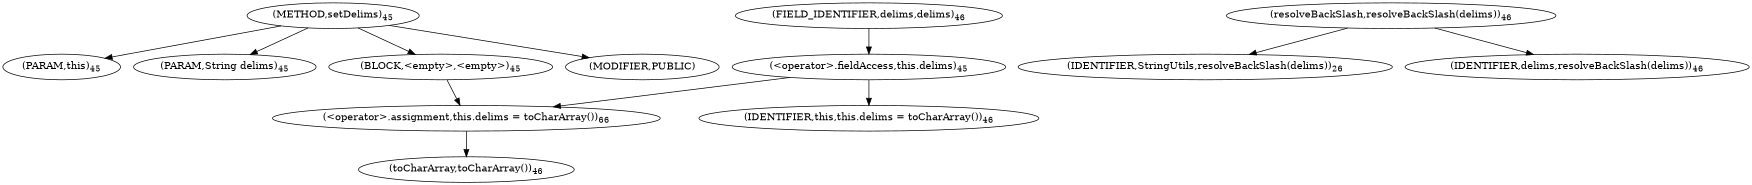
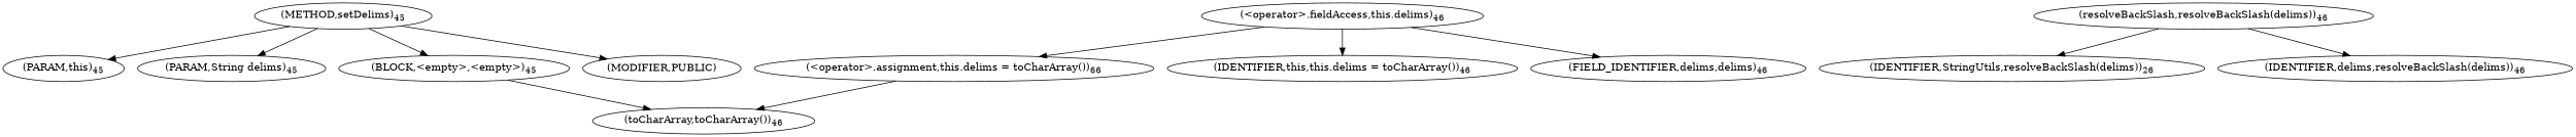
  digraph {
    n1 [label=<(METHOD,setDelims)<SUB>45</SUB>>]
    n2 [label=<(PARAM,this)<SUB>45</SUB>>]
    n3 [label=<(PARAM,String delims)<SUB>45</SUB>>]
    n4 [label=<(BLOCK,&lt;empty&gt;,&lt;empty&gt;)<SUB>45</SUB>>]
    n5 [label=<(MODIFIER,PUBLIC)>]
    n6 [label=<(&lt;operator&gt;.assignment,this.delims = toCharArray())<SUB>66</SUB>>]
    n7 [label=<(toCharArray,toCharArray())<SUB>46</SUB>>]
-   n8 [label=<(&lt;operator&gt;.fieldAccess,this.delims)<SUB>45</SUB>>]
+   n8 [label=<(&lt;operator&gt;.fieldAccess,this.delims)<SUB>46</SUB>>]
    n9 [label=<(IDENTIFIER,this,this.delims = toCharArray())<SUB>46</SUB>>]
    n10 [label=<(FIELD_IDENTIFIER,delims,delims)<SUB>46</SUB>>]
    n11 [label=<(resolveBackSlash,resolveBackSlash(delims))<SUB>46</SUB>>]
    n12 [label=<(IDENTIFIER,StringUtils,resolveBackSlash(delims))<SUB>26</SUB>>]
    n13 [label=<(IDENTIFIER,delims,resolveBackSlash(delims))<SUB>46</SUB>>]
    n1 -> n2
    n1 -> n3
    n1 -> n4
    n1 -> n5
-   n4 -> n6
+   n4 -> n7
    n6 -> n7
    n8 -> n6
    n8 -> n9
-   n10 -> n8
+   n8 -> n10
    n11 -> n12
    n11 -> n13
  }
